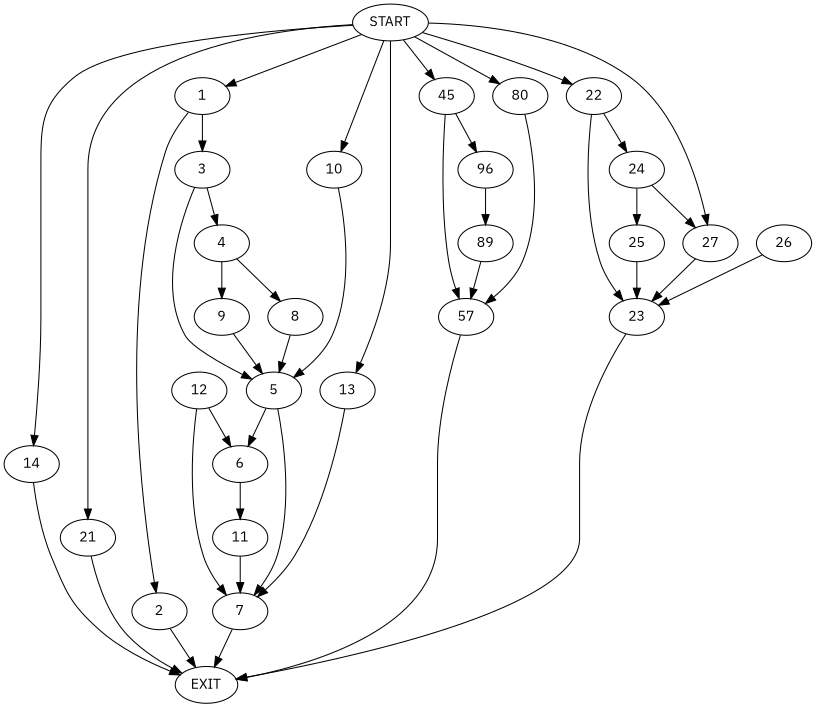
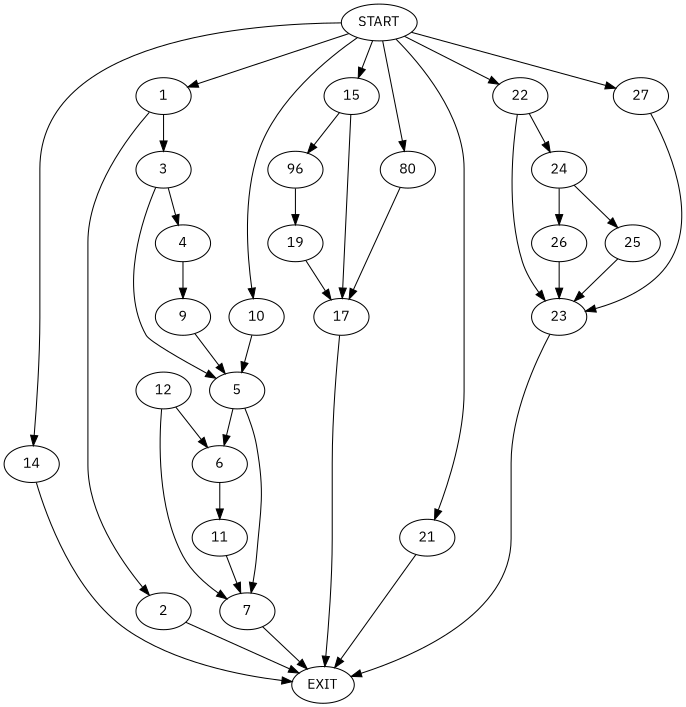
  digraph {
    fontname="IBM Plex Sans"
    node [fontname="IBM Plex Sans"]
    edge [fontname="IBM Plex Sans"]
    n1 [label=START]
    1
    10
-   13
    14
-   15 [label=45]
+   15
    n7 [label=80]
    21
    22
    27
    2
    3
    5
    7
    n15 [label=EXIT]
    n16 [label=96]
-   17 [label=57]
+   17
    23
    24
    4
-   8
    9
    6
    11
    12
-   19 [label=89]
+   19
    25
    26
    n1 -> 1
    n1 -> 10
-   n1 -> 13
    n1 -> 14
    n1 -> 15
    n1 -> n7
    n1 -> 21
    n1 -> 22
    n1 -> 27
    1 -> 2
    1 -> 3
    10 -> 5
-   13 -> 7
    14 -> n15
    15 -> n16
    15 -> 17
    n7 -> 17
    21 -> n15
    22 -> 23
    22 -> 24
    27 -> 23
    2 -> n15
    3 -> 5
    3 -> 4
    5 -> 7
    5 -> 6
    7 -> n15
    n16 -> 19
    17 -> n15
    23 -> n15
    24 -> 25
-   24 -> 27
-   4 -> 8
+   24 -> 26
    4 -> 9
-   8 -> 5
    9 -> 5
    6 -> 11
    11 -> 7
    12 -> 7
    12 -> 6
    19 -> 17
    25 -> 23
    26 -> 23
  }
